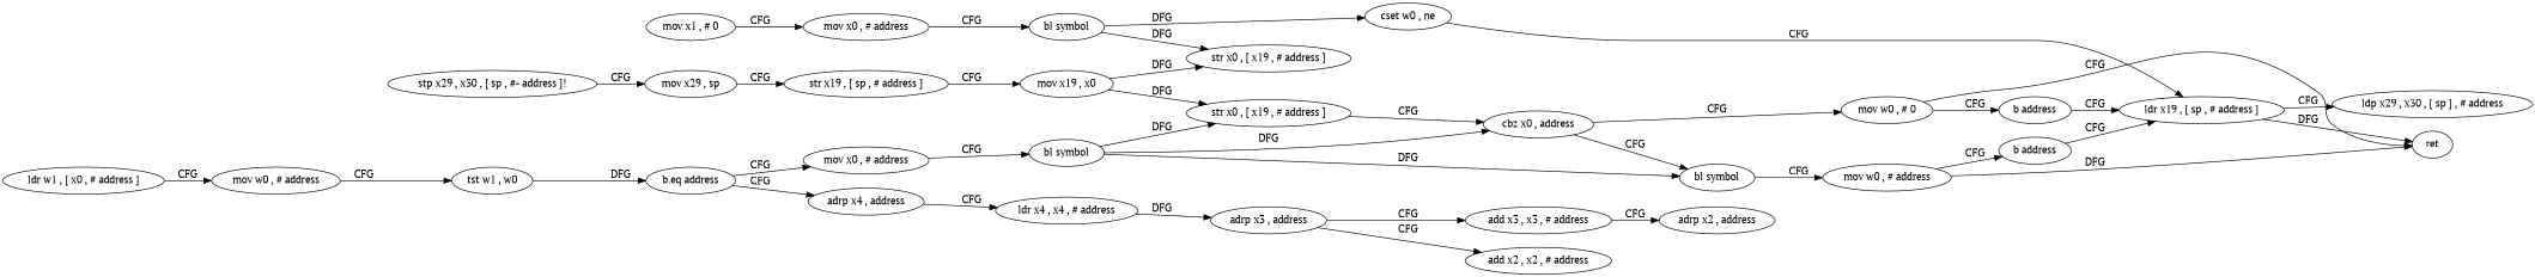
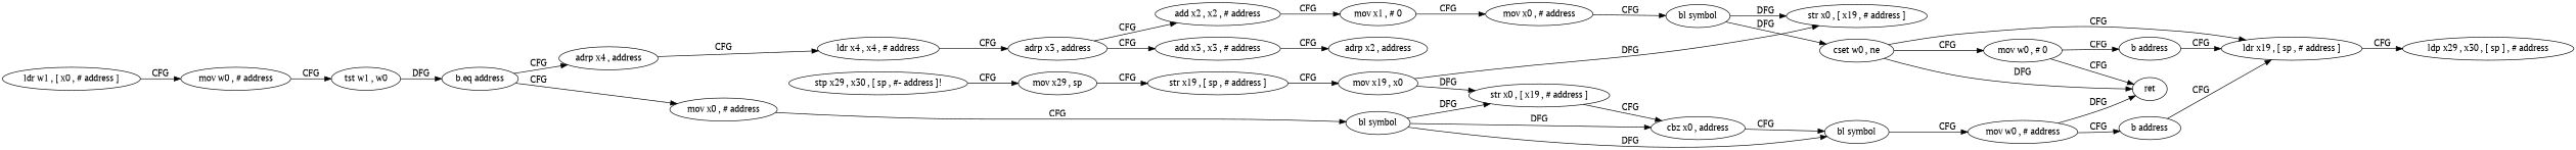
  digraph {
    fontname="PT Serif"
    rankdir=LR
    node [fontname="PT Serif"]
    edge [fontname="PT Serif"]
    n1 [label="stp x29 , x30 , [ sp , #- address ]!"]
    n2 [label="mov x29 , sp"]
    n3 [label="str x19 , [ sp , # address ]"]
    n4 [label="mov x19 , x0"]
    n5 [label="str x0 , [ x19 , # address ]"]
    n6 [label="str x0 , [ x19 , # address ]"]
    n7 [label="ldr w1 , [ x0 , # address ]"]
    n8 [label="mov w0 , # address"]
    n9 [label="cbz x0 , address"]
    n10 [label="tst w1 , w0"]
    n11 [label="b.eq address"]
    n12 [label="mov x0 , # address"]
    n13 [label="adrp x4 , address"]
    n14 [label="bl symbol"]
    n15 [label="ldr x4 , x4 , # address"]
    n16 [label="bl symbol"]
    n17 [label="adrp x3 , address"]
    n18 [label="mov w0 , # 0"]
    n19 [label="mov w0 , # address"]
    n20 [label="b address"]
    n21 [label=ret]
    n22 [label="ldr x19 , [ sp , # address ]"]
    n23 [label="b address"]
    n24 [label="add x3 , x3 , # address"]
    n25 [label="add x2 , x2 , # address"]
    n26 [label="adrp x2 , address"]
    n27 [label="mov x1 , # 0"]
    n28 [label="mov x0 , # address"]
    n29 [label="bl symbol"]
    n30 [label="cset w0 , ne"]
    n31 [label="ldp x29 , x30 , [ sp ] , # address"]
    n1 -> n2 [label=CFG]
    n2 -> n3 [label=CFG]
    n3 -> n4 [label=CFG]
    n4 -> n5 [label=DFG]
    n4 -> n6 [label=DFG]
    n5 -> n9 [label=CFG]
    n7 -> n8 [label=CFG]
    n8 -> n10 [label=CFG]
    n9 -> n16 [label=CFG]
-   n9 -> n18 [label=CFG]
+   n30 -> n18 [label=CFG]
    n10 -> n11 [label=DFG]
    n11 -> n12 [label=CFG]
    n11 -> n13 [label=CFG]
    n12 -> n14 [label=CFG]
    n13 -> n15 [label=CFG]
    n14 -> n5 [label=DFG]
    n14 -> n9 [label=DFG]
    n14 -> n16 [label=DFG]
-   n15 -> n17 [label=DFG]
+   n15 -> n17 [label=CFG]
    n16 -> n19 [label=CFG]
    n17 -> n24 [label=CFG]
    n17 -> n25 [label=CFG]
    n18 -> n20 [label=CFG]
    n18 -> n21 [label=CFG]
    n19 -> n21 [label=DFG]
    n19 -> n23 [label=CFG]
    n20 -> n22 [label=CFG]
    n22 -> n31 [label=CFG]
    n23 -> n22 [label=CFG]
    n24 -> n26 [label=CFG]
+   n25 -> n27 [label=CFG]
    n27 -> n28 [label=CFG]
    n28 -> n29 [label=CFG]
    n29 -> n6 [label=DFG]
    n29 -> n30 [label=DFG]
-   n22 -> n21 [label=DFG]
+   n30 -> n21 [label=DFG]
    n30 -> n22 [label=CFG]
  }
